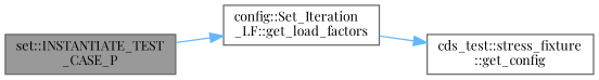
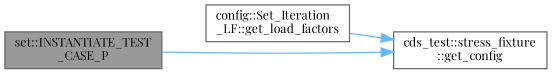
  digraph {
    fontname="Playfair Display"
    rankdir=LR
    node [color=grey40 fillcolor=white fontname="Playfair Display" fontsize=10 shape=box style=filled]
    edge [color=steelblue1 fontname="Playfair Display" fontsize=10 labelfontname=Helvetica labelfontsize=10 style=solid]
    n1 [color=gray40 fillcolor=grey60 fontcolor=black height=0.2 label="set::INSTANTIATE_TEST\l_CASE_P" width=0.4]
    n2 [height=0.2 label="config::Set_Iteration\l_LF::get_load_factors" width=0.4]
    n3 [height=0.2 label="cds_test::stress_fixture\l::get_config" width=0.4]
-   n1 -> n2
+   n1 -> n3
    n2 -> n3
  }
